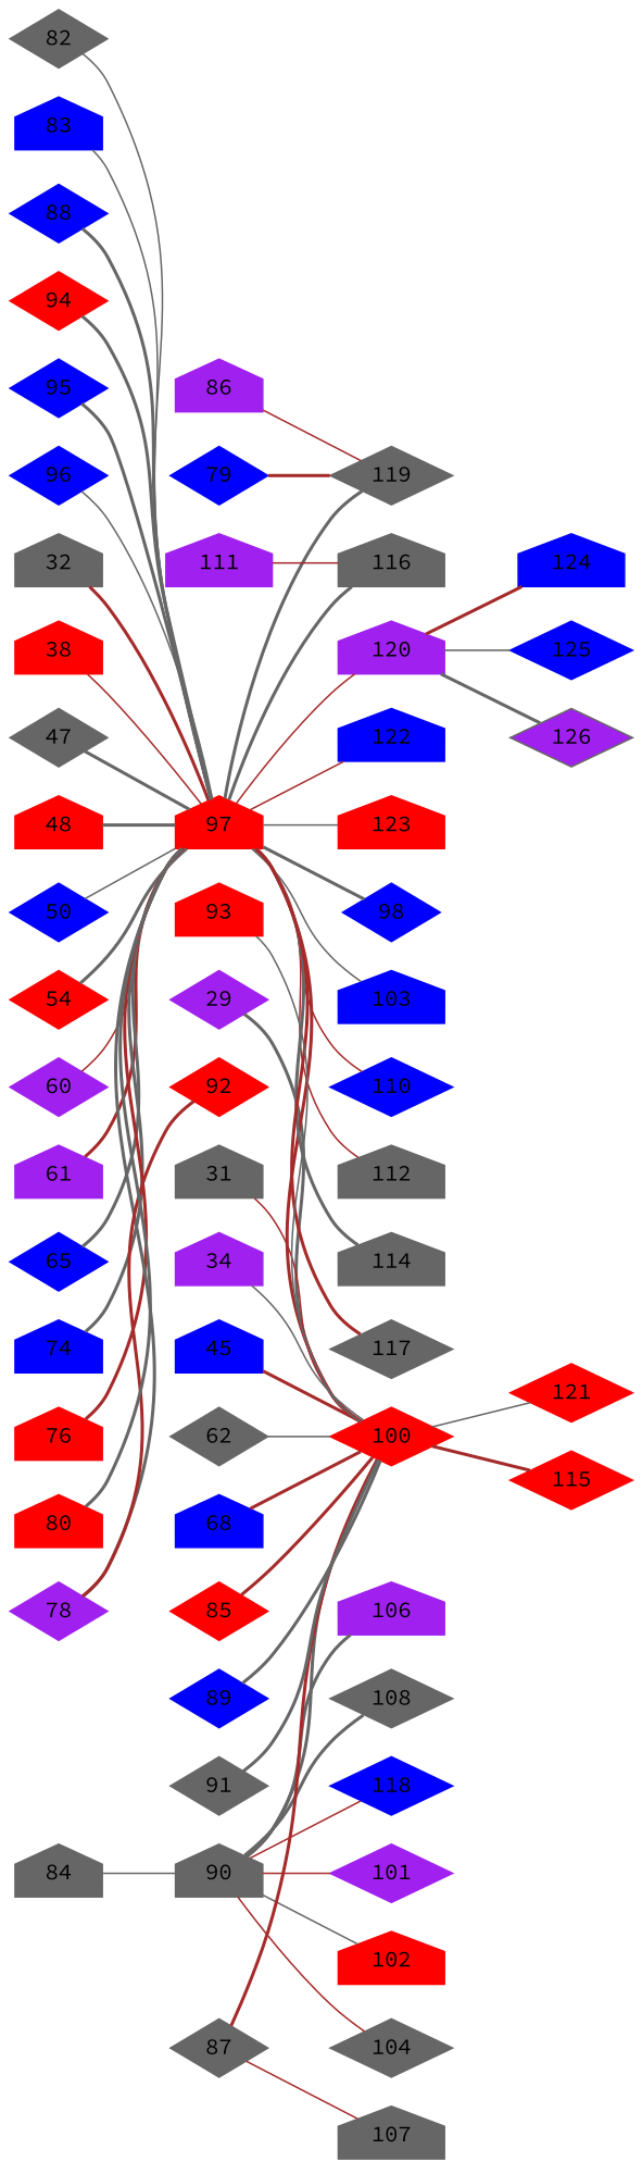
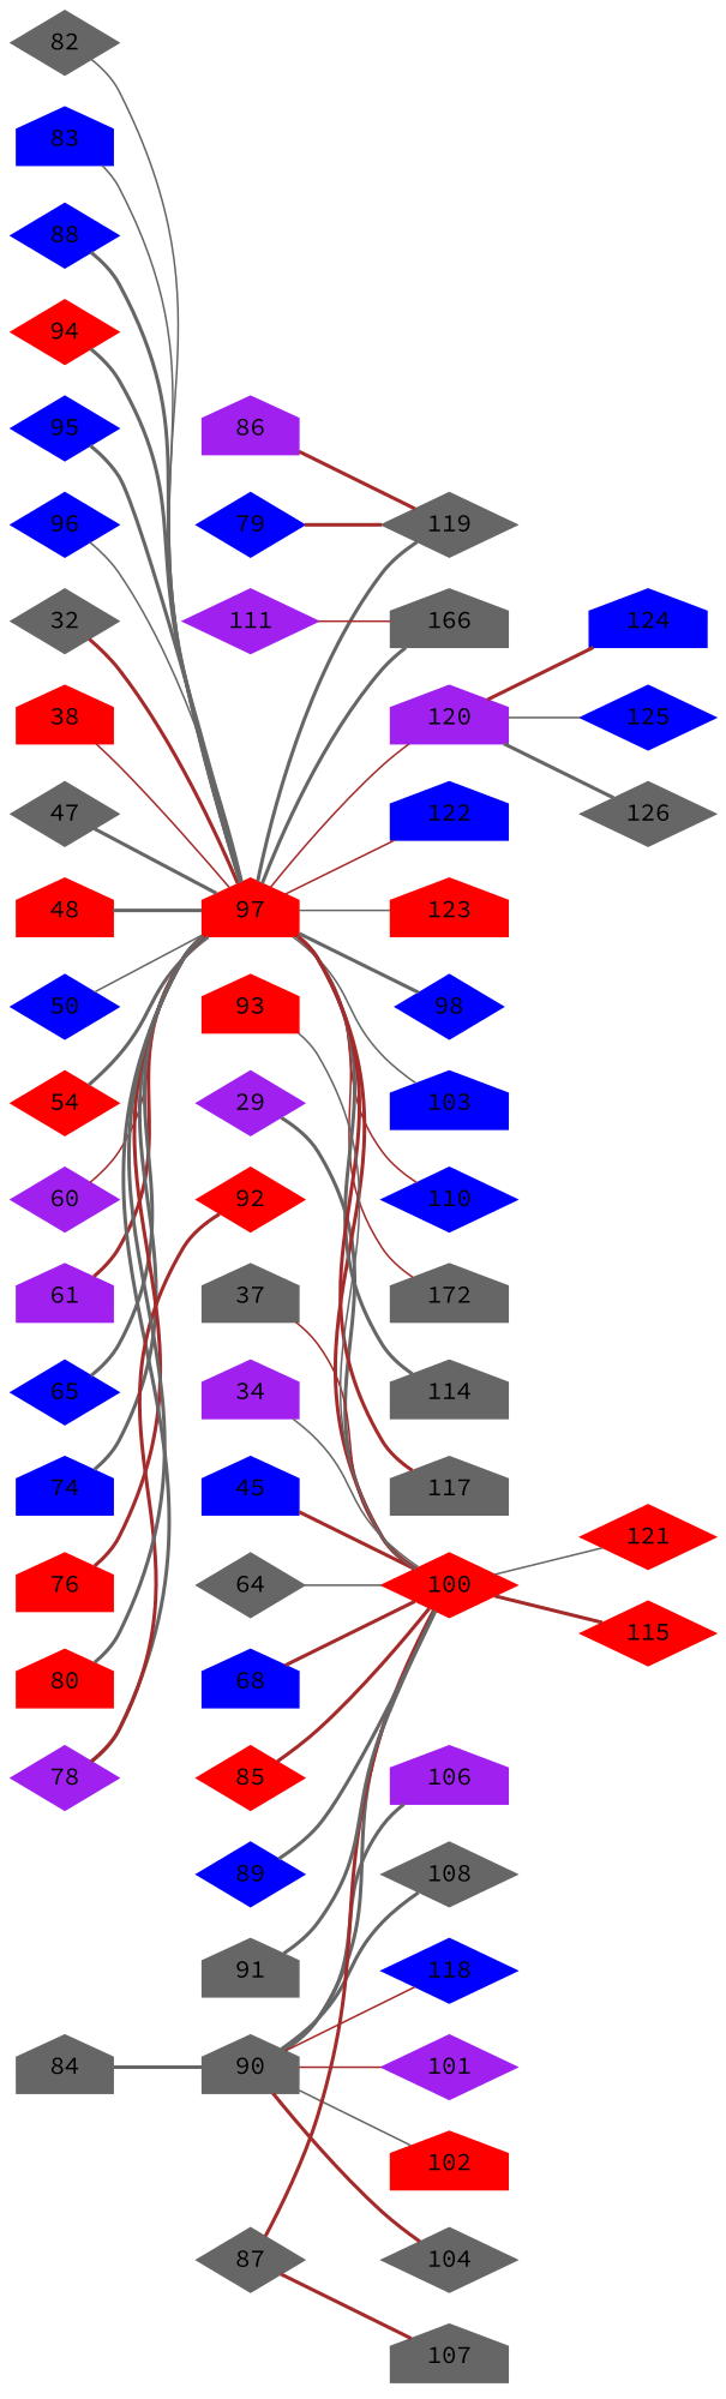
  graph {
    fontname="Source Code Pro"
    rankdir=LR
    node [color=gray40 fontname="Source Code Pro" shape=diamond style=filled]
    edge [color=gray40 fontname="Source Code Pro" style=bold]
    29 [color=purple super="+22"]
    100 [color=red super="+28+30+39+69"]
    115 [color=red]
    121 [color=red]
-   31 [shape=house]
+   31 [shape=house label=37]
    97 [color=red shape=house super="+40+66+42+72"]
    119 [super="+113+81"]
    98 [color=blue]
    103 [color=blue shape=house]
    110 [color=blue]
-   112 [shape=house super="+53+55+71"]
+   112 [shape=house super="+53+55+71" label=172]
    114 [shape=house]
-   116 [shape=house super="+35+46"]
-   117
+   116 [shape=house super="+35+46" label=166]
+   117 [shape=house]
    120 [color=purple shape=house super="+99"]
    122 [color=blue shape=house]
    123 [color=red shape=house]
-   32 [shape=house]
+   32
    34 [color=purple shape=house]
    38 [color=red shape=house]
    45 [color=blue shape=house]
    47
    48 [color=red shape=house]
    50 [color=blue]
    54 [color=red]
    60 [color=purple]
    61 [color=purple shape=house]
-   62
+   62 [label=64]
    65 [color=blue]
    68 [color=blue shape=house]
    74 [color=blue shape=house super="+52"]
    76 [color=red shape=house]
    78 [color=purple]
    92 [color=red]
    79 [color=blue]
    80 [color=red shape=house super="+77"]
    82 [super="+75"]
    83 [color=blue shape=house]
    90 [shape=house super="+67+56+73"]
    101 [color=purple]
    102 [color=red shape=house]
    104
    106 [color=purple shape=house]
    108
    118 [color=blue]
    84 [shape=house]
    85 [color=red]
    86 [color=purple shape=house]
    87
    107 [shape=house]
    88 [color=blue]
    89 [color=blue]
-   91
+   91 [shape=house]
    93 [color=red shape=house]
    94 [color=red]
    95 [color=blue super="+57"]
    96 [color=blue]
    124 [color=blue shape=house]
    125 [color=blue]
-   126 [fillcolor=purple]
-   111 [color=purple shape=house]
+   126
+   111 [color=purple]
    29 -- 100
    100 -- 115 [color=brown]
    100 -- 121 [style=solid]
    31 -- 100 [color=brown style=solid]
    97 -- 100 [color=brown weight=2]
    97 -- 119 [weight=3]
    97 -- 98
    97 -- 103 [style=solid]
    97 -- 110 [color=brown style=solid]
    97 -- 112 [color=brown style=solid]
    97 -- 114
    97 -- 116
    97 -- 117 [color=brown]
    97 -- 120 [color=brown style=solid]
    97 -- 122 [color=brown style=solid]
    97 -- 123 [style=solid]
    120 -- 124 [color=brown]
    120 -- 125 [style=solid]
    120 -- 126
    32 -- 97 [color=brown]
    34 -- 100 [style=solid]
    38 -- 97 [color=brown style=solid]
    45 -- 100 [color=brown]
    47 -- 97
    48 -- 97
    50 -- 97 [style=solid]
    54 -- 97
    60 -- 97 [color=brown style=solid]
    61 -- 97 [color=brown]
    62 -- 100 [style=solid]
    65 -- 97
    68 -- 100 [color=brown]
    74 -- 97
    76 -- 97 [color=brown]
    78 -- 97
    78 -- 92 [color=brown]
    79 -- 119 [color=brown]
    80 -- 97
    82 -- 97 [style=solid weight=2]
    83 -- 97 [style=solid]
    90 -- 100
    90 -- 101 [color=brown style=solid]
    90 -- 102 [style=solid]
-   90 -- 104 [color=brown style=solid]
+   90 -- 104 [color=brown]
    90 -- 106
    90 -- 108
    90 -- 118 [color=brown style=solid]
-   84 -- 90 [style=solid]
+   84 -- 90
    85 -- 100 [color=brown]
-   86 -- 119 [color=brown style=solid]
+   86 -- 119 [color=brown]
    87 -- 100 [color=brown]
-   87 -- 107 [color=brown style=solid]
+   87 -- 107 [color=brown]
    88 -- 97
    89 -- 100
    91 -- 100
    93 -- 100 [style=solid]
    94 -- 97
    95 -- 97
    96 -- 97 [style=solid]
    111 -- 116 [color=brown style=solid]
  }
